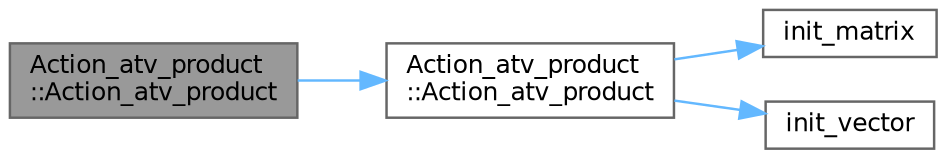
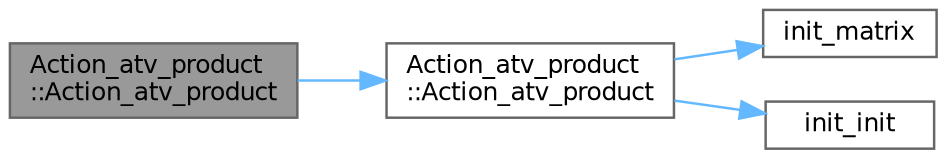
  digraph {
    rankdir=LR
    node [color=grey40 fillcolor=white fontname=Helvetica fontsize=10 shape=box style=filled]
    edge [color=steelblue1 fontname=Helvetica fontsize=10 labelfontname=Helvetica labelfontsize=10 style=solid]
    n1 [color=gray40 fillcolor=grey60 fontcolor=black height=0.2 label="Action_atv_product\l::Action_atv_product" width=0.4]
    n2 [height=0.2 label="Action_atv_product\l::Action_atv_product" width=0.4]
    n3 [height=0.2 label=init_matrix width=0.4]
-   n4 [height=0.2 label=init_vector width=0.4]
+   n4 [height=0.2 label=init_init width=0.4]
    n1 -> n2
    n2 -> n3
    n2 -> n4
  }
